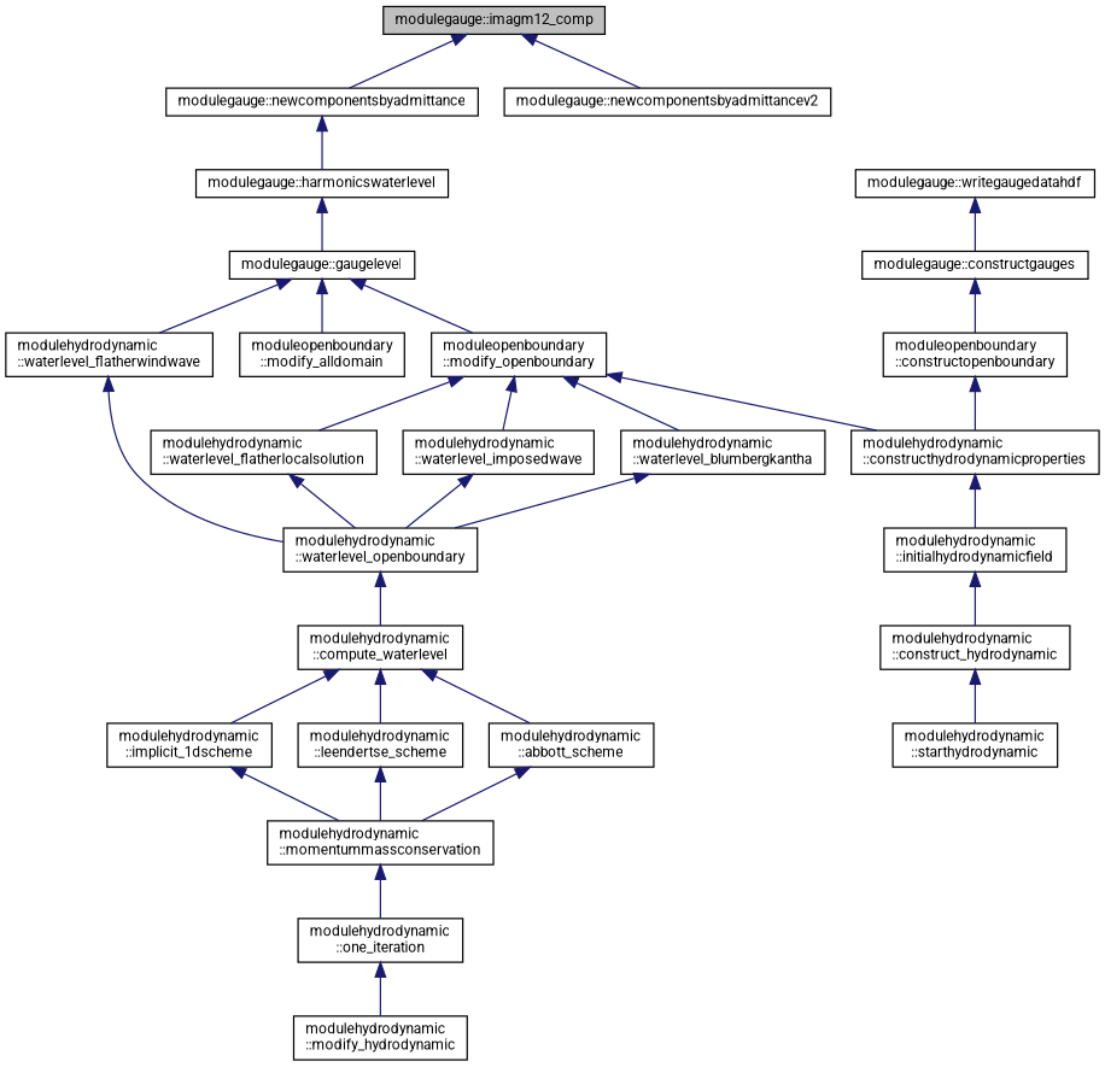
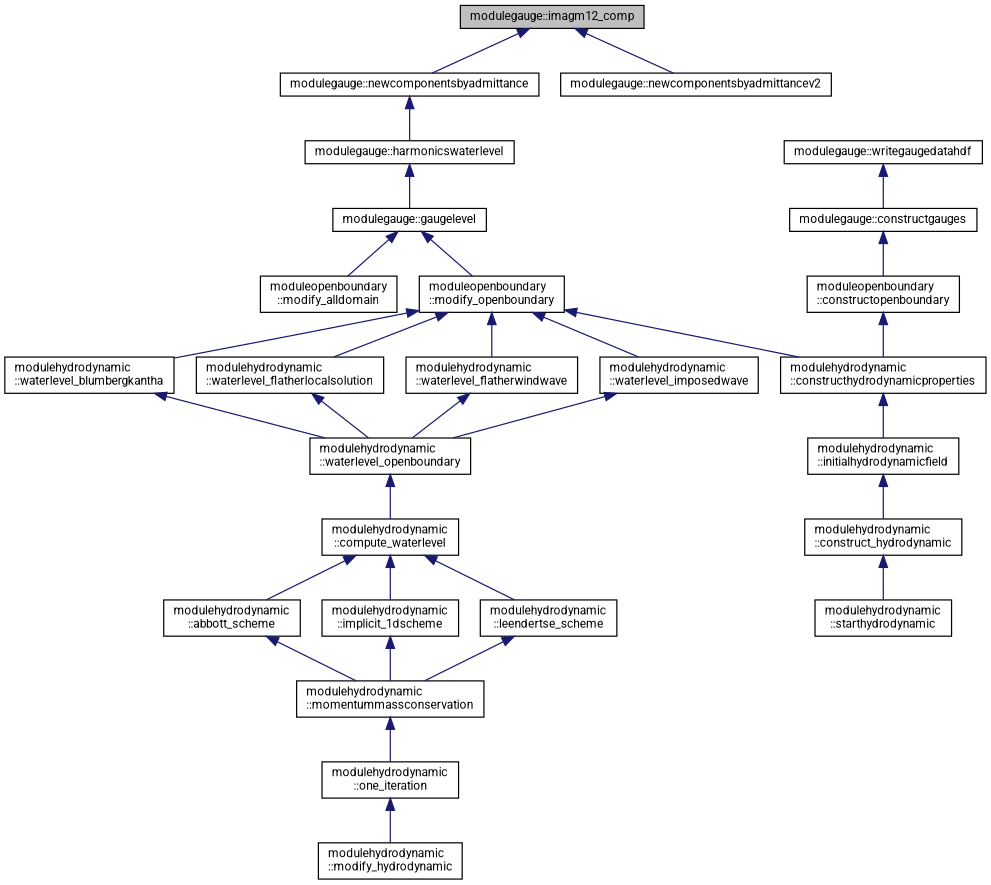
  digraph {
    fontname=Roboto
    rankdir=TB
    node [color=black fillcolor=white fontname=Roboto fontsize=10 shape=record style=filled]
    edge [color=midnightblue dir=back fontname=Roboto fontsize=10 labelfontname=Helvetica labelfontsize=10 style=solid]
    n1 [fillcolor=grey75 fontcolor=black height=0.2 label="modulegauge::imagm12_comp" width=0.4]
    n2 [height=0.2 label="modulegauge::newcomponentsbyadmittance" width=0.4]
    n3 [height=0.2 label="modulegauge::newcomponentsbyadmittancev2" width=0.4]
    n4 [height=0.2 label="modulegauge::harmonicswaterlevel" width=0.4]
    n5 [height=0.2 label="modulegauge::gaugelevel" width=0.4]
    n6 [height=0.2 label="moduleopenboundary\l::modify_alldomain" width=0.4]
    n7 [height=0.2 label="moduleopenboundary\l::modify_openboundary" width=0.4]
    n8 [height=0.2 label="modulehydrodynamic\l::constructhydrodynamicproperties" width=0.4]
    n9 [height=0.2 label="modulehydrodynamic\l::waterlevel_blumbergkantha" width=0.4]
    n10 [height=0.2 label="modulehydrodynamic\l::waterlevel_flatherlocalsolution" width=0.4]
    n11 [height=0.2 label="modulehydrodynamic\l::waterlevel_flatherwindwave" width=0.4]
    n12 [height=0.2 label="modulehydrodynamic\l::waterlevel_imposedwave" width=0.4]
    n13 [height=0.2 label="modulehydrodynamic\l::one_iteration" width=0.4]
    n14 [height=0.2 label="modulehydrodynamic\l::modify_hydrodynamic" width=0.4]
    n15 [height=0.2 label="modulehydrodynamic\l::initialhydrodynamicfield" width=0.4]
    n16 [height=0.2 label="modulehydrodynamic\l::waterlevel_openboundary" width=0.4]
    n17 [height=0.2 label="modulehydrodynamic\l::construct_hydrodynamic" width=0.4]
    n18 [height=0.2 label="modulehydrodynamic\l::starthydrodynamic" width=0.4]
    n19 [height=0.2 label="modulehydrodynamic\l::compute_waterlevel" width=0.4]
    n20 [height=0.2 label="modulehydrodynamic\l::abbott_scheme" width=0.4]
    n21 [height=0.2 label="modulehydrodynamic\l::implicit_1dscheme" width=0.4]
    n22 [height=0.2 label="modulehydrodynamic\l::leendertse_scheme" width=0.4]
    n23 [height=0.2 label="modulehydrodynamic\l::momentummassconservation" width=0.4]
    n24 [height=0.2 label="modulegauge::writegaugedatahdf" width=0.4]
    n25 [height=0.2 label="modulegauge::constructgauges" width=0.4]
    n26 [height=0.2 label="moduleopenboundary\l::constructopenboundary" width=0.4]
    n1 -> n2
    n1 -> n3
    n2 -> n4
    n4 -> n5
    n5 -> n6
    n5 -> n7
    n7 -> n8
    n7 -> n9
    n7 -> n10
-   n5 -> n11
+   n7 -> n11
    n7 -> n12
    n8 -> n15
    n9 -> n16
    n10 -> n16
    n11 -> n16
    n12 -> n16
    n13 -> n14
    n15 -> n17
    n16 -> n19
    n17 -> n18
    n19 -> n20
    n19 -> n21
    n19 -> n22
    n20 -> n23
    n21 -> n23
    n22 -> n23
    n23 -> n13
    n24 -> n25
    n25 -> n26
    n26 -> n8
  }
